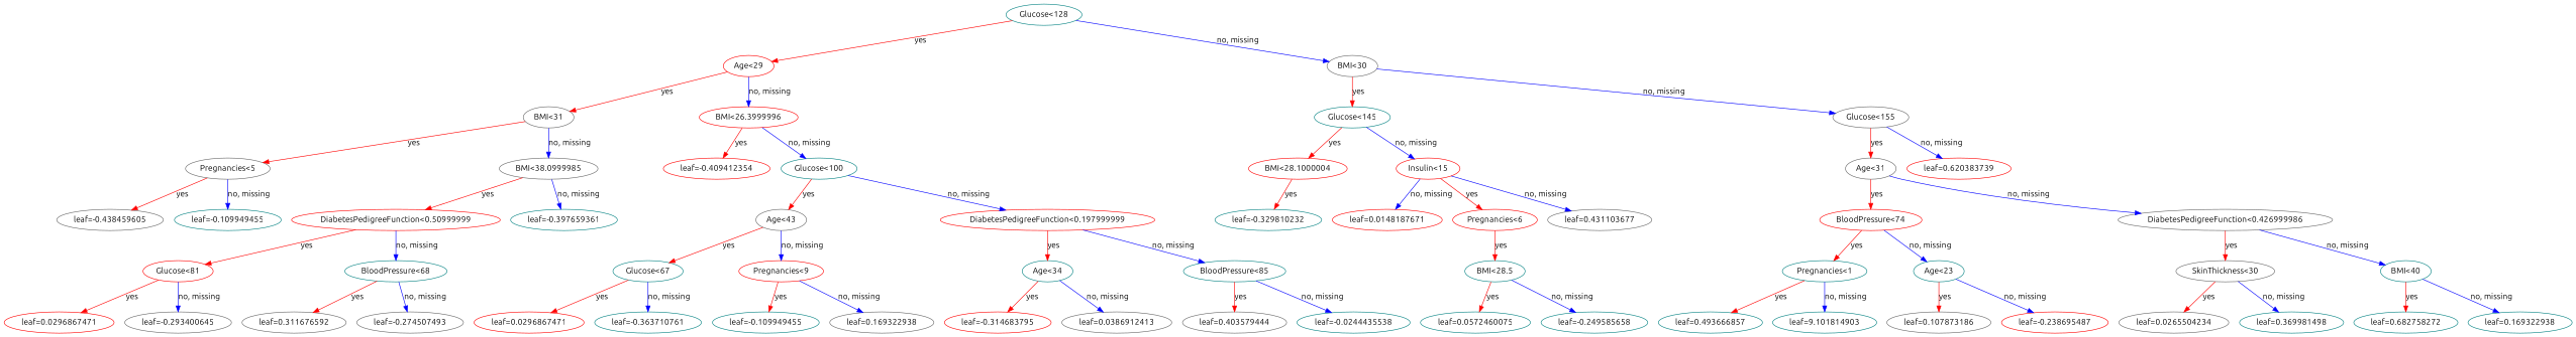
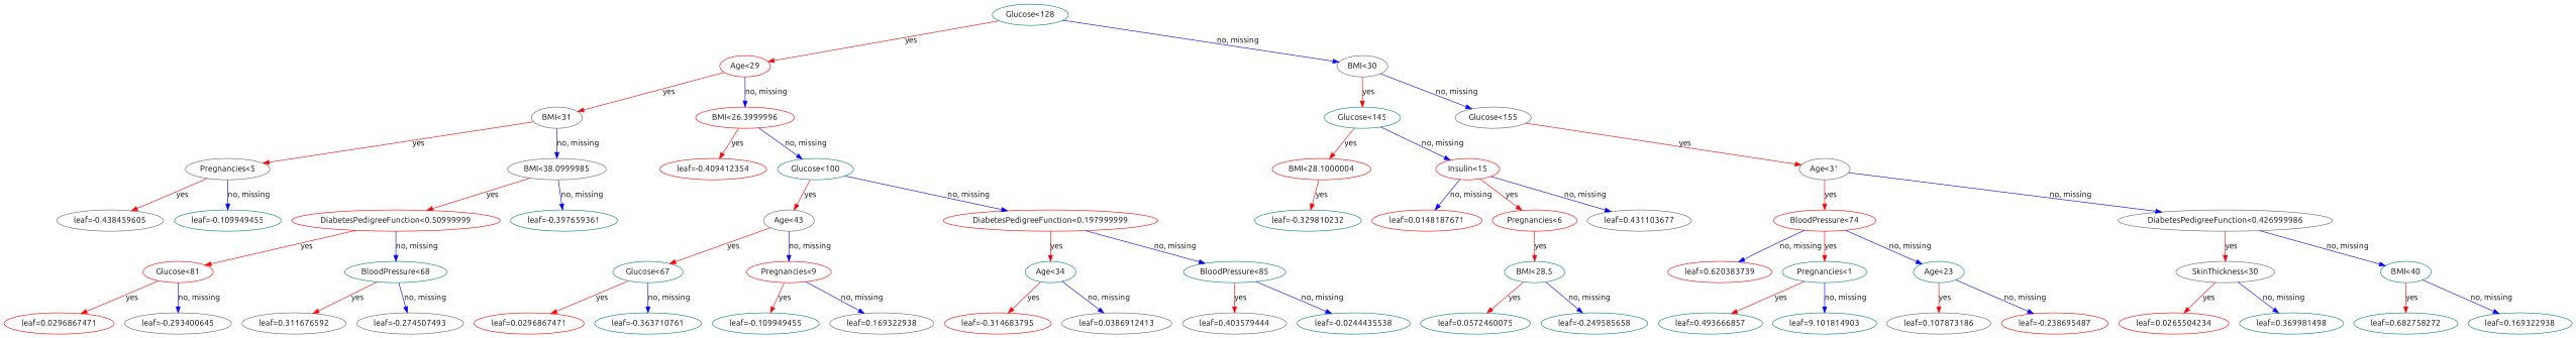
  digraph {
    fontname=Ubuntu
    rankdir=TB
    node [color=teal fontname=Ubuntu]
    edge [color="#FF0000" fontname=Ubuntu]
    n1 [label="Glucose<128"]
    n2 [color=red label="Age<29"]
    n3 [color=gray40 label="BMI<30"]
    n4 [color=gray40 label="BMI<31"]
    n5 [color=red label="BMI<26.3999996"]
    n6 [label="Glucose<145"]
    n7 [color=gray40 label="Glucose<155"]
    n8 [color=gray40 label="Pregnancies<5"]
    n9 [color=gray40 label="BMI<38.0999985"]
    n10 [color=red label="leaf=-0.409412354"]
    n11 [label="Glucose<100"]
    n12 [color=red label="BMI<28.1000004"]
    n13 [color=red label="Insulin<15"]
    n14 [color=gray40 label="Age<31"]
    n15 [color=red label="leaf=0.620383739"]
    n16 [color=gray40 label="leaf=-0.438459605"]
    n17 [label="leaf=-0.109949455"]
    n18 [color=red label="DiabetesPedigreeFunction<0.50999999"]
    n19 [label="leaf=-0.397659361"]
    n20 [color=gray40 label="Age<43"]
    n21 [color=red label="DiabetesPedigreeFunction<0.197999999"]
    n22 [color=red label="Glucose<81"]
    n23 [label="BloodPressure<68"]
    n24 [color=red label="leaf=0.0296867471"]
    n25 [color=gray40 label="leaf=-0.293400645"]
    n26 [color=gray40 label="leaf=0.311676592"]
    n27 [color=gray40 label="leaf=-0.274507493"]
    n28 [label="Glucose<67"]
    n29 [color=red label="Pregnancies<9"]
    n30 [label="Age<34"]
    n31 [label="BloodPressure<85"]
    n32 [color=red label="leaf=0.0296867471"]
    n33 [label="leaf=-0.363710761"]
    n34 [label="leaf=-0.109949455"]
    n35 [color=gray40 label="leaf=0.169322938"]
    n36 [color=red label="leaf=-0.314683795"]
    n37 [color=gray40 label="leaf=0.0386912413"]
    n38 [color=gray40 label="leaf=0.403579444"]
    n39 [label="leaf=-0.0244435538"]
    n40 [label="leaf=-0.329810232"]
    n41 [color=red label="leaf=0.0148187671"]
    n42 [color=red label="Pregnancies<6"]
    n43 [color=gray40 label="leaf=0.431103677"]
    n44 [color=red label="BloodPressure<74"]
    n45 [color=gray40 label="DiabetesPedigreeFunction<0.426999986"]
    n46 [label="BMI<28.5"]
    n47 [label="leaf=0.0572460075"]
    n48 [label="leaf=-0.249585658"]
    n49 [label="Pregnancies<1"]
    n50 [label="Age<23"]
    n51 [color=gray40 label="SkinThickness<30"]
    n52 [label="BMI<40"]
    n53 [label="leaf=0.493666857"]
    n54 [label="leaf=9.101814903"]
    n55 [color=gray40 label="leaf=0.107873186"]
    n56 [color=red label="leaf=-0.238695487"]
-   n57 [color=gray40 label="leaf=0.0265504234"]
+   n57 [color=red label="leaf=0.0265504234"]
    n58 [label="leaf=0.369981498"]
    n59 [label="leaf=0.682758272"]
    n60 [label="leaf=0.169322938"]
    n1 -> n2 [label=yes]
    n1 -> n3 [color="#0000FF" label="no, missing"]
    n2 -> n4 [label=yes]
    n2 -> n5 [color="#0000FF" label="no, missing"]
    n3 -> n6 [label=yes]
    n3 -> n7 [color="#0000FF" label="no, missing"]
    n4 -> n8 [label=yes]
    n4 -> n9 [color="#0000FF" label="no, missing"]
    n5 -> n10 [label=yes]
    n5 -> n11 [color="#0000FF" label="no, missing"]
    n6 -> n12 [label=yes]
    n6 -> n13 [color="#0000FF" label="no, missing"]
    n7 -> n14 [label=yes]
-   n7 -> n15 [color="#0000FF" label="no, missing"]
+   n44 -> n15 [color="#0000FF" label="no, missing"]
    n8 -> n16 [label=yes]
    n8 -> n17 [color="#0000FF" label="no, missing"]
    n9 -> n18 [label=yes]
    n9 -> n19 [color="#0000FF" label="no, missing"]
    n11 -> n20 [label=yes]
    n11 -> n21 [color="#0000FF" label="no, missing"]
    n12 -> n40 [label=yes]
    n13 -> n41 [color="#0000FF" label="no, missing"]
    n13 -> n42 [label=yes]
    n13 -> n43 [color="#0000FF" label="no, missing"]
    n14 -> n44 [label=yes]
    n14 -> n45 [color="#0000FF" label="no, missing"]
    n18 -> n22 [label=yes]
    n18 -> n23 [color="#0000FF" label="no, missing"]
    n20 -> n28 [label=yes]
    n20 -> n29 [color="#0000FF" label="no, missing"]
    n21 -> n30 [label=yes]
    n21 -> n31 [color="#0000FF" label="no, missing"]
    n22 -> n24 [label=yes]
    n22 -> n25 [color="#0000FF" label="no, missing"]
    n23 -> n26 [label=yes]
    n23 -> n27 [color="#0000FF" label="no, missing"]
    n28 -> n32 [label=yes]
    n28 -> n33 [color="#0000FF" label="no, missing"]
    n29 -> n34 [label=yes]
    n29 -> n35 [color="#0000FF" label="no, missing"]
    n30 -> n36 [label=yes]
    n30 -> n37 [color="#0000FF" label="no, missing"]
    n31 -> n38 [label=yes]
    n31 -> n39 [color="#0000FF" label="no, missing"]
    n42 -> n46 [label=yes]
    n44 -> n49 [label=yes]
    n44 -> n50 [color="#0000FF" label="no, missing"]
    n45 -> n51 [label=yes]
    n45 -> n52 [color="#0000FF" label="no, missing"]
    n46 -> n47 [label=yes]
    n46 -> n48 [color="#0000FF" label="no, missing"]
    n49 -> n53 [label=yes]
    n49 -> n54 [color="#0000FF" label="no, missing"]
    n50 -> n55 [label=yes]
    n50 -> n56 [color="#0000FF" label="no, missing"]
    n51 -> n57 [label=yes]
    n51 -> n58 [color="#0000FF" label="no, missing"]
    n52 -> n59 [label=yes]
    n52 -> n60 [color="#0000FF" label="no, missing"]
  }
